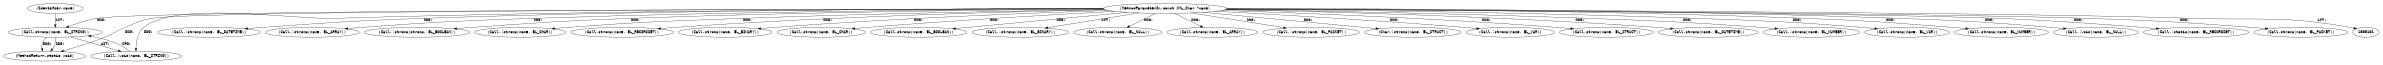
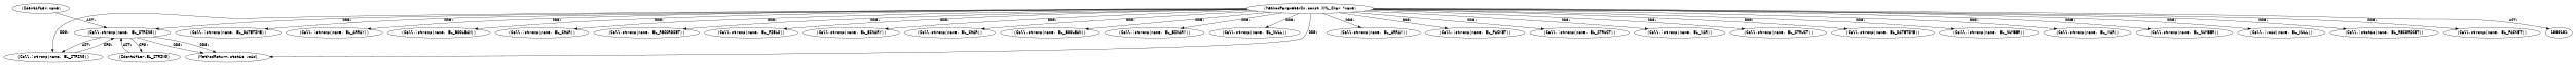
  digraph {
    fontname="DejaVu Sans Mono"
    node [fontname="DejaVu Sans Mono"]
    edge [fontname="DejaVu Sans Mono"]
    n1 [label="(Call,strcmp(name, EL_STRING))"]
    n2 [label="(MethodReturn,static void)"]
-   n3 [label="(Call,!void(name, EL_STRING))"]
+   n3 [label="(Call,!strcmp(name, EL_STRING))"]
+   n4 [label="(Identifier,EL_STRING)"]
    n5 [label="(MethodParameterIn,const XML_Char *name)"]
    n6 [label="(Call,!strcmp(name, EL_DATETIME))"]
    n7 [label="(Call,!strcmp(name, EL_ARRAY))"]
-   n8 [label="(Call,!strcmp(strcmp, EL_BOOLEAN))"]
+   n8 [label="(Call,!strcmp(name, EL_BOOLEAN))"]
    n9 [label="(Call,!strcmp(name, EL_CHAR))"]
    n10 [label="(Call,strcmp(name, EL_RECORDSET))"]
+   n11 [label="(Call,strcmp(name, EL_FIELD))"]
    n12 [label="(Call,strcmp(name, EL_BINARY))"]
    n13 [label="(Call,strcmp(name, EL_CHAR))"]
    n14 [label="(Call,strcmp(name, EL_BOOLEAN))"]
    n15 [label="(Call,!strcmp(name, EL_BINARY))"]
    n16 [label="(Call,strcmp(name, EL_NULL))"]
    n17 [label="(Call,strcmp(name, EL_ARRAY))"]
    n18 [label="(Call,!strcmp(name, EL_PACKET))"]
-   n19 [label="(Char,!strcmp(name, EL_STRUCT))"]
+   n19 [label="(Call,!strcmp(name, EL_STRUCT))"]
    n20 [label="(Call,!strcmp(name, EL_VAR))"]
    n21 [label="(Call,strcmp(name, EL_STRUCT))"]
    n22 [label="(Call,strcmp(name, EL_DATETIME))"]
    n23 [label="(Call,!strcmp(name, EL_NUMBER))"]
    n24 [label="(Call,strcmp(name, EL_VAR))"]
    n25 [label="(Call,strcmp(name, EL_NUMBER))"]
    n26 [label="(Call,!void(name, EL_NULL))"]
    n27 [label="(Call,!static(name, EL_RECORDSET))"]
    n28 [label="(Call,strcmp(name, EL_PACKET))"]
    1000101
    n30 [label="(Identifier,name)"]
    n1 -> n2 [label="DDG: "]
    n1 -> n2 [label="DDG: "]
    n1 -> n3 [label="AST: "]
+   n1 -> n4 [label="CFG: "]
    n3 -> n1 [label="CFG: "]
+   n4 -> n1 [label="AST: "]
    n5 -> n1 [label="DDG: "]
    n5 -> n2 [label="DDG: "]
    n5 -> n3 [label="DDG: "]
    n5 -> n6 [label="DDG: "]
    n5 -> n7 [label="DDG: "]
    n5 -> n8 [label="DDG: "]
    n5 -> n9 [label="DDG: "]
    n5 -> n10 [label="DDG: "]
+   n5 -> n11 [label="DDG: "]
    n5 -> n12 [label="DDG: "]
    n5 -> n13 [label="DDG: "]
    n5 -> n14 [label="DDG: "]
-   n5 -> n15 [label="AST: "]
+   n5 -> n15 [label="DDG: "]
    n5 -> n16 [label="DDG: "]
    n5 -> n17 [label="DDG: "]
    n5 -> n18 [label="DDG: "]
    n5 -> n19 [label="DDG: "]
    n5 -> n20 [label="DDG: "]
    n5 -> n21 [label="DDG: "]
    n5 -> n22 [label="DDG: "]
    n5 -> n23 [label="DDG: "]
    n5 -> n24 [label="DDG: "]
    n5 -> n25 [label="DDG: "]
    n5 -> n26 [label="DDG: "]
    n5 -> n27 [label="DDG: "]
    n5 -> n28 [label="DDG: "]
    n5 -> 1000101 [label="AST: "]
    n30 -> n1 [label="AST: "]
  }
